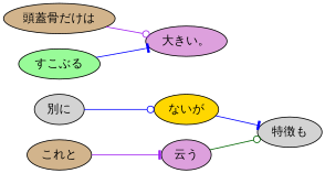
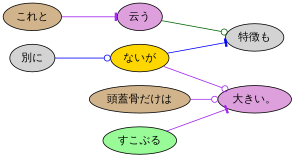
  digraph {
    fontname="DejaVu Serif"
    rankdir=LR
    node [fillcolor=lightgrey fontname="DejaVu Serif" style=filled]
    edge [arrowhead=odot color=blue fontname="DejaVu Serif"]
    n1 [label="別に"]
    n2 [fillcolor=gold label="ないが"]
    n3 [label="特徴も"]
    n4 [fillcolor=plum label="大きい。"]
    n5 [fillcolor=tan label="これと"]
    n6 [fillcolor=plum label="云う"]
    n7 [fillcolor=tan label="頭蓋骨だけは"]
    n8 [fillcolor=palegreen label="すこぶる"]
    n1 -> n2
    n2 -> n3 [arrowhead=tee]
+   n2 -> n4 [color=purple]
    n5 -> n6 [arrowhead=tee color=purple]
    n6 -> n3 [color=darkgreen]
    n7 -> n4 [color=purple]
-   n8 -> n4 [arrowhead=tee]
+   n8 -> n4 [arrowhead=tee color=purple]
  }
